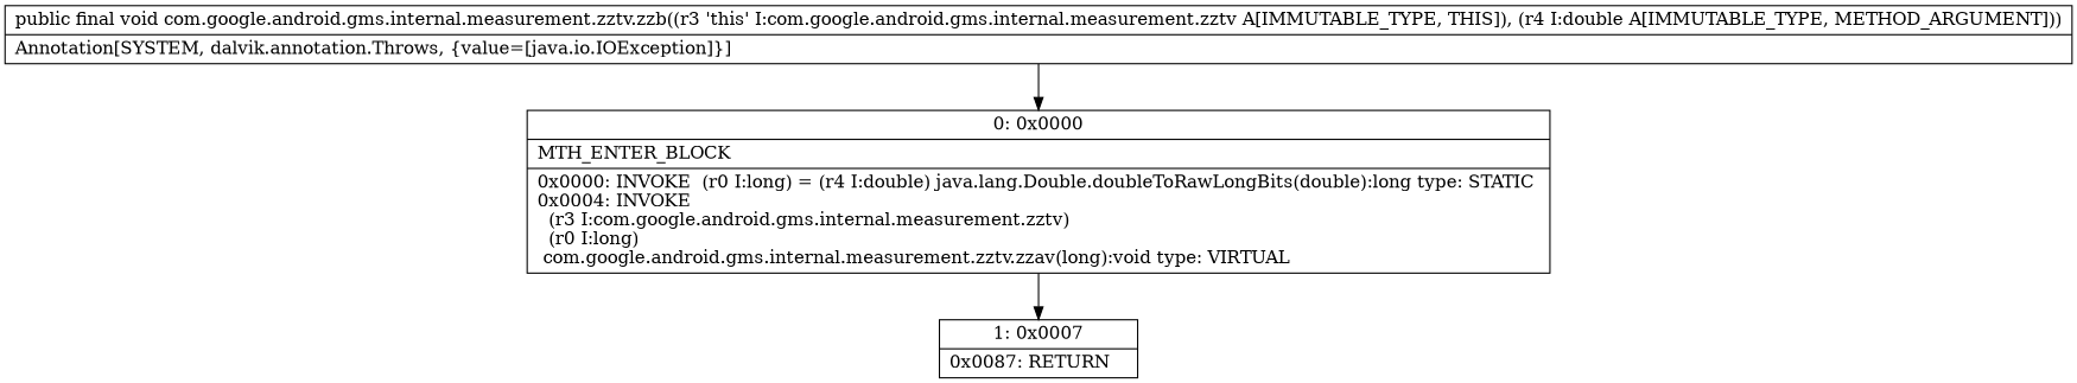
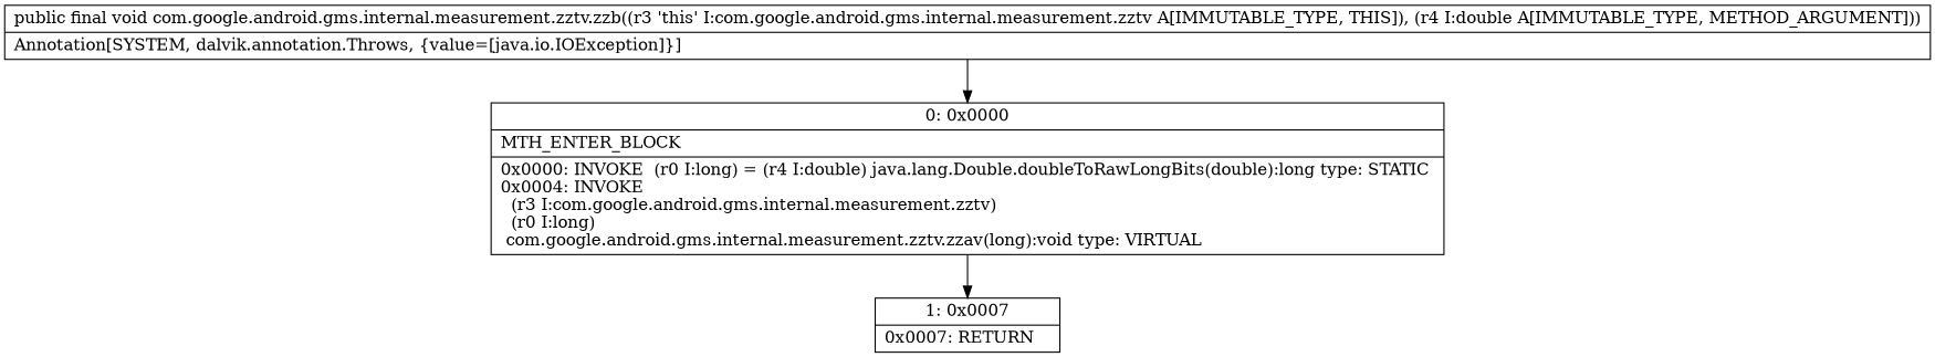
  digraph {
    node [shape=record]
    n1 [label="{0\:\ 0x0000|MTH_ENTER_BLOCK\l|0x0000: INVOKE  (r0 I:long) = (r4 I:double) java.lang.Double.doubleToRawLongBits(double):long type: STATIC \l0x0004: INVOKE  \l  (r3 I:com.google.android.gms.internal.measurement.zztv)\l  (r0 I:long)\l com.google.android.gms.internal.measurement.zztv.zzav(long):void type: VIRTUAL \l}"]
-   n2 [label="{1\:\ 0x0007|0x0087: RETURN   \l}"]
+   n2 [label="{1\:\ 0x0007|0x0007: RETURN   \l}"]
    n3 [label="{public final void com.google.android.gms.internal.measurement.zztv.zzb((r3 'this' I:com.google.android.gms.internal.measurement.zztv A[IMMUTABLE_TYPE, THIS]), (r4 I:double A[IMMUTABLE_TYPE, METHOD_ARGUMENT]))  | Annotation[SYSTEM, dalvik.annotation.Throws, \{value=[java.io.IOException]\}]\l}"]
    n1 -> n2
    n3 -> n1
  }
